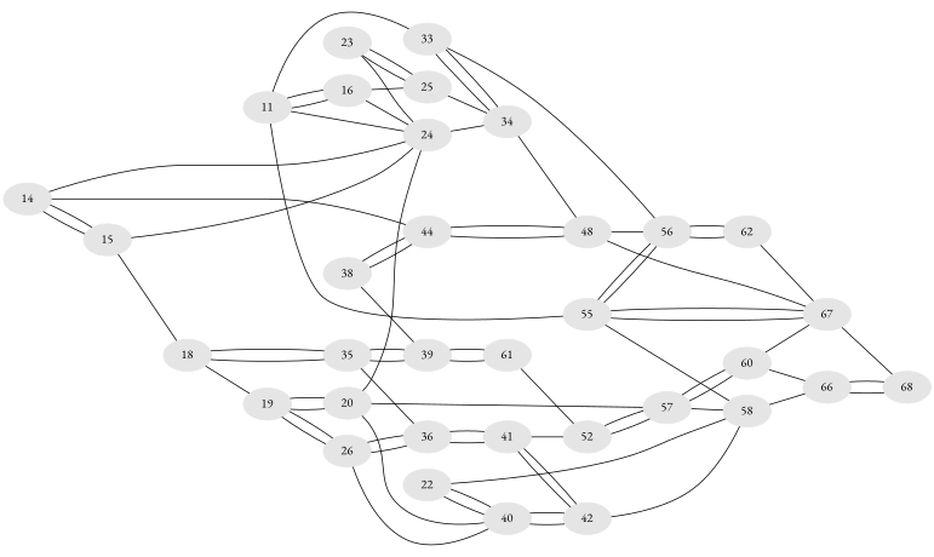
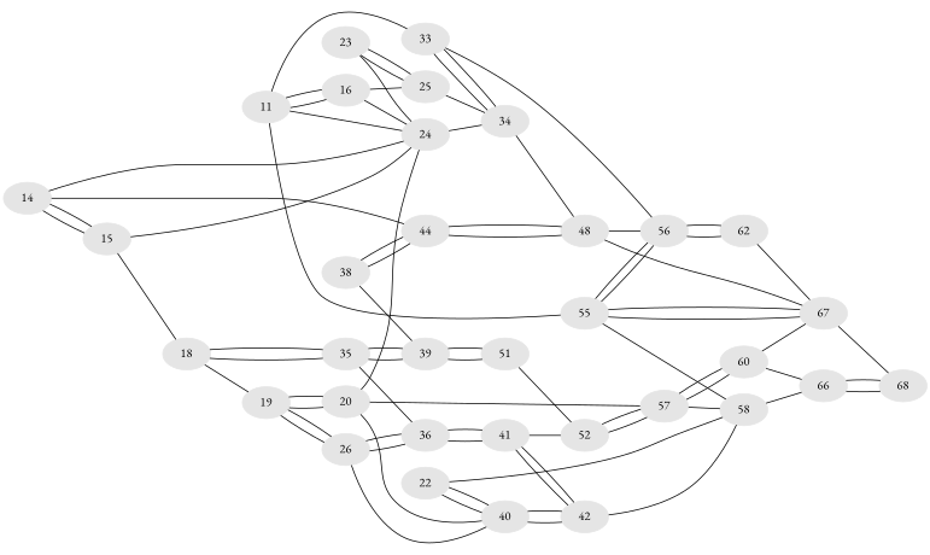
  graph {
    fontname="EB Garamond"
    rankdir=LR
    node [color=gray90 fontname="EB Garamond" style=filled]
    edge [fontname="EB Garamond"]
    11 [super="+7+10"]
    16
    24 [super="+12+17"]
    33
    55 [super="+2"]
    25
    34 [super="+29"]
    56 [super="+50"]
    58 [super="+45+46"]
    67 [super="+63+59+54"]
    14 [super="+13"]
    15
    44 [super="+31+32+37"]
    18
    48 [super="+47+30"]
    19
    35
    20 [super="+4"]
    26
    36
    39
    40 [super="+27+21"]
    57
    42
    66 [super="+65+64"]
    22
    23
    41
    62 [super="+61"]
-   51 [label=61]
+   51
    52
    38
    68
    60
    11 -- 16
    11 -- 16
    11 -- 24
    11 -- 33
    11 -- 55 [weight=2]
    16 -- 24
    16 -- 25
    24 -- 34
    33 -- 34
    33 -- 34
    33 -- 56
    55 -- 56
    55 -- 56
    55 -- 58 [weight=2]
    55 -- 67
    55 -- 67
    25 -- 34
    34 -- 48 [weight=2]
    56 -- 62 [weight=2]
    56 -- 62
    58 -- 66 [weight=2]
    67 -- 68
    14 -- 24
    14 -- 15
    14 -- 15
    14 -- 44 [weight=2]
    15 -- 24
    15 -- 18
    44 -- 48 [weight=2]
    44 -- 48
    18 -- 19
    18 -- 35
    18 -- 35
    48 -- 56
    48 -- 67
    19 -- 20
    19 -- 20
    19 -- 26
    19 -- 26
    35 -- 36
    35 -- 39
    35 -- 39
    20 -- 24
    20 -- 40
    20 -- 57
    26 -- 36
    26 -- 36
    26 -- 40
    36 -- 41
    36 -- 41
    39 -- 51
    39 -- 51
    40 -- 42
    40 -- 42
    57 -- 58
    57 -- 60
    57 -- 60
    42 -- 58
    66 -- 68 [weight=2]
    66 -- 68
    22 -- 58
    22 -- 40 [weight=2]
    22 -- 40
    23 -- 24 [weight=2]
    23 -- 25
    23 -- 25
    41 -- 42
    41 -- 42
    41 -- 52
    62 -- 67 [weight=2]
    51 -- 52
    52 -- 57
    52 -- 57
    38 -- 44 [weight=2]
    38 -- 44
    38 -- 39
    60 -- 67
    60 -- 66
  }
